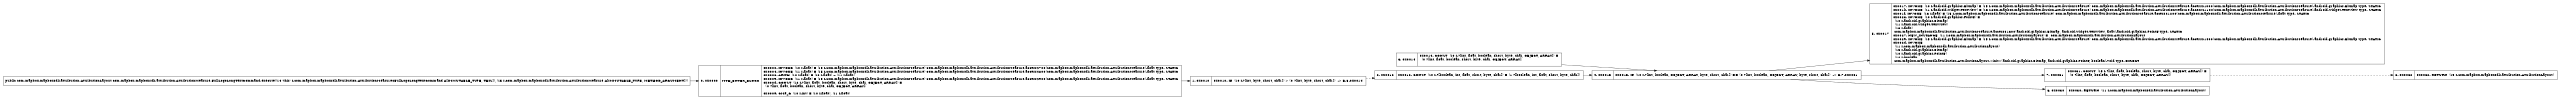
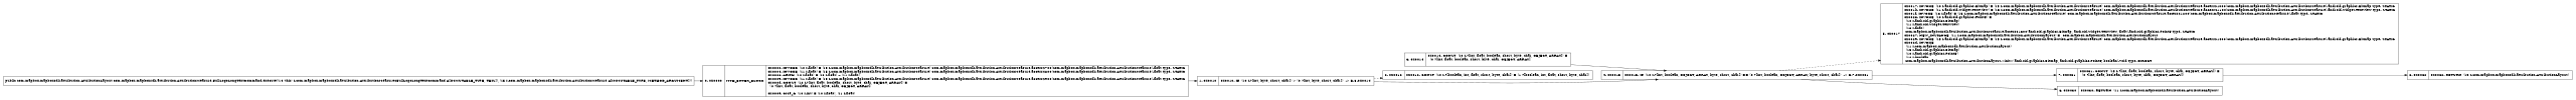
  digraph {
    rankdir=LR
    node [shape=record]
    n1 [label="{0\:\ 0x0000|MTH_ENTER_BLOCK\l|0x0000: INVOKE  (r0 I:float) = (r5 I:com.mapbox.mapboxsdk.attribution.AttributionMeasure) com.mapbox.mapboxsdk.attribution.AttributionMeasure.access$700(com.mapbox.mapboxsdk.attribution.AttributionMeasure):float type: STATIC \l0x0004: INVOKE  (r1 I:float) = (r5 I:com.mapbox.mapboxsdk.attribution.AttributionMeasure) com.mapbox.mapboxsdk.attribution.AttributionMeasure.access$800(com.mapbox.mapboxsdk.attribution.AttributionMeasure):float type: STATIC \l0x0008: ARITH  (r0 I:float) = (r0 I:float) + (r1 I:float) \l0x0009: INVOKE  (r1 I:float) = (r5 I:com.mapbox.mapboxsdk.attribution.AttributionMeasure) com.mapbox.mapboxsdk.attribution.AttributionMeasure.access$900(com.mapbox.mapboxsdk.attribution.AttributionMeasure):float type: STATIC \l0x000d: CONST  (r2 I:?[int, float, boolean, short, byte, char, OBJECT, ARRAY]) = \l  (0 ?[int, float, boolean, short, byte, char, OBJECT, ARRAY])\l \l0x000e: CMP_G  (r0 I:int) = (r0 I:float), (r1 I:float) \l}"]
    n2 [label="{1\:\ 0x0010|0x0010: IF  (r0 I:?[int, byte, short, char]) \> (0 ?[int, byte, short, char])  \-\> B:3:0x0014 \l}"]
    n3 [label="{2\:\ 0x0012|0x0012: CONST  (r0 I:?[boolean, int, float, short, byte, char]) = (1 ?[boolean, int, float, short, byte, char]) \l}"]
    n4 [label="{4\:\ 0x0015|0x0015: IF  (r0 I:?[int, boolean, OBJECT, ARRAY, byte, short, char]) == (0 ?[int, boolean, OBJECT, ARRAY, byte, short, char])  \-\> B:7:0x0031 \l}"]
    n5 [label="{3\:\ 0x0014|0x0014: CONST  (r0 I:?[int, float, boolean, short, byte, char, OBJECT, ARRAY]) = \l  (0 ?[int, float, boolean, short, byte, char, OBJECT, ARRAY])\l \l}"]
    n6 [label="{5\:\ 0x0017|0x0017: INVOKE  (r0 I:android.graphics.Bitmap) = (r5 I:com.mapbox.mapboxsdk.attribution.AttributionMeasure) com.mapbox.mapboxsdk.attribution.AttributionMeasure.access$1000(com.mapbox.mapboxsdk.attribution.AttributionMeasure):android.graphics.Bitmap type: STATIC \l0x001b: INVOKE  (r1 I:android.widget.TextView) = (r5 I:com.mapbox.mapboxsdk.attribution.AttributionMeasure) com.mapbox.mapboxsdk.attribution.AttributionMeasure.access$1100(com.mapbox.mapboxsdk.attribution.AttributionMeasure):android.widget.TextView type: STATIC \l0x001f: INVOKE  (r3 I:float) = (r5 I:com.mapbox.mapboxsdk.attribution.AttributionMeasure) com.mapbox.mapboxsdk.attribution.AttributionMeasure.access$1200(com.mapbox.mapboxsdk.attribution.AttributionMeasure):float type: STATIC \l0x0023: INVOKE  (r0 I:android.graphics.PointF) = \l  (r0 I:android.graphics.Bitmap)\l  (r1 I:android.widget.TextView)\l  (r3 I:float)\l com.mapbox.mapboxsdk.attribution.AttributionMeasure.access$1300(android.graphics.Bitmap, android.widget.TextView, float):android.graphics.PointF type: STATIC \l0x0027: NEW_INSTANCE  (r1 I:com.mapbox.mapboxsdk.attribution.AttributionLayout) =  com.mapbox.mapboxsdk.attribution.AttributionLayout \l0x0029: INVOKE  (r5 I:android.graphics.Bitmap) = (r5 I:com.mapbox.mapboxsdk.attribution.AttributionMeasure) com.mapbox.mapboxsdk.attribution.AttributionMeasure.access$1400(com.mapbox.mapboxsdk.attribution.AttributionMeasure):android.graphics.Bitmap type: STATIC \l0x002d: INVOKE  \l  (r1 I:com.mapbox.mapboxsdk.attribution.AttributionLayout)\l  (r5 I:android.graphics.Bitmap)\l  (r0 I:android.graphics.PointF)\l  (r2 I:boolean)\l com.mapbox.mapboxsdk.attribution.AttributionLayout.\<init\>(android.graphics.Bitmap, android.graphics.PointF, boolean):void type: DIRECT \l}"]
    n7 [label="{7\:\ 0x0031|0x0031: CONST  (r5 I:?[int, float, boolean, short, byte, char, OBJECT, ARRAY]) = \l  (0 ?[int, float, boolean, short, byte, char, OBJECT, ARRAY])\l \l}"]
    n8 [label="{6\:\ 0x0030|0x0030: RETURN  (r1 I:com.mapbox.mapboxsdk.attribution.AttributionLayout) \l}"]
    n9 [label="{8\:\ 0x0032|0x0032: RETURN  (r5 I:com.mapbox.mapboxsdk.attribution.AttributionLayout) \l}"]
    n10 [label="{public com.mapbox.mapboxsdk.attribution.AttributionLayout com.mapbox.mapboxsdk.attribution.AttributionMeasure.FullLogoLongTextCommand.execute((r4 'this' I:com.mapbox.mapboxsdk.attribution.AttributionMeasure$FullLogoLongTextCommand A[IMMUTABLE_TYPE, THIS]), (r5 I:com.mapbox.mapboxsdk.attribution.AttributionMeasure A[IMMUTABLE_TYPE, METHOD_ARGUMENT])) }"]
    n1 -> n2
    n2 -> n3 [style=dashed]
-   n3 -> n4
-   n4 -> n6 [style=solid]
+   n2 -> n4
+   n4 -> n6 [style=dashed]
    n4 -> n7
    n4 -> n8
    n5 -> n4
-   n7 -> n9 [style=dashed]
+   n7 -> n9
    n10 -> n1
  }
